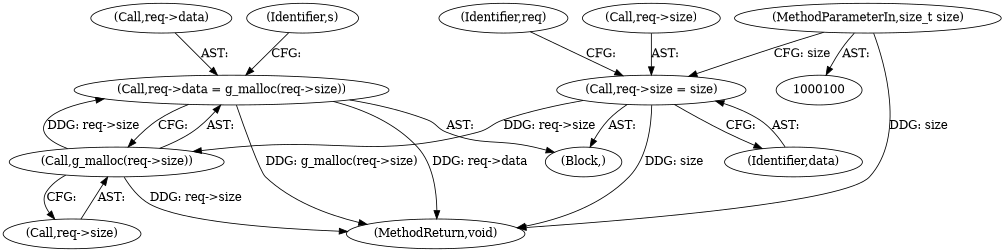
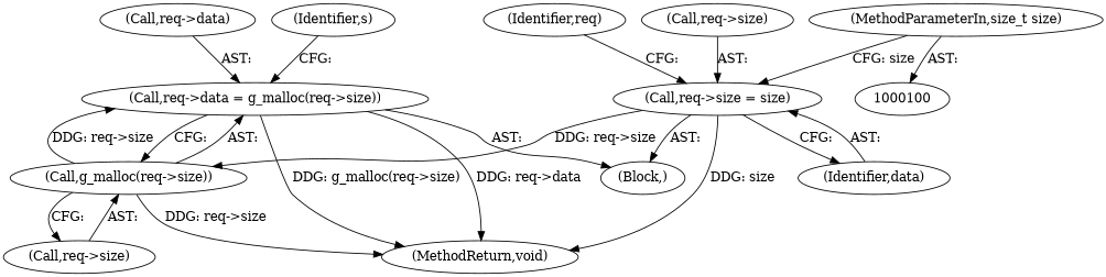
  digraph {
    n1 [label="(Call,req->data = g_malloc(req->size))"]
    n2 [label="(Call,g_malloc(req->size))"]
    n3 [label="(Block,)"]
    n4 [label="(MethodReturn,void)"]
    n5 [label="(Call,req->size)"]
    n6 [label="(Call,req->size = size)"]
    n7 [label="(Identifier,data)"]
    n8 [label="(MethodParameterIn,size_t size)"]
    1000100
    n10 [label="(Call,req->size)"]
    n11 [label="(Identifier,req)"]
    n12 [label="(Identifier,s)"]
    n13 [label="(Call,req->data)"]
    n1 -> n2 [label="CFG: "]
    n1 -> n3 [label="AST: "]
    n1 -> n4 [label="DDG: g_malloc(req->size)"]
    n1 -> n4 [label="DDG: req->data"]
    n2 -> n1 [label="AST: "]
    n2 -> n1 [label="DDG: req->size"]
    n2 -> n4 [label="DDG: req->size"]
    n2 -> n5 [label="CFG: "]
    n5 -> n2 [label="AST: "]
    n6 -> n2 [label="DDG: req->size"]
    n6 -> n3 [label="AST: "]
    n6 -> n4 [label="DDG: size"]
    n6 -> n7 [label="CFG: "]
    n7 -> n6 [label="AST: "]
-   n8 -> n4 [label="DDG: size"]
    n8 -> n6 [label="CFG: size"]
    n8 -> 1000100 [label="AST: "]
    n10 -> n6 [label="AST: "]
    n11 -> n6 [label="CFG: "]
    n12 -> n1 [label="CFG: "]
    n13 -> n1 [label="AST: "]
  }
